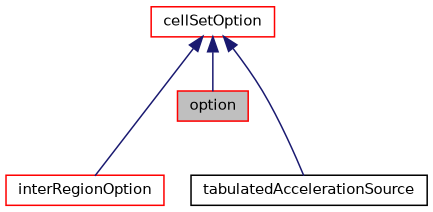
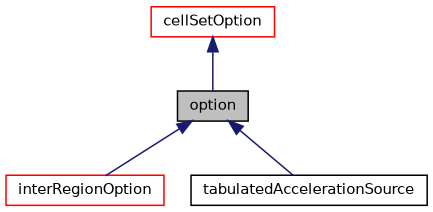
  digraph {
    node [color=black fontname=Helvetica fontsize=10 shape=record]
    edge [color=midnightblue dir=back fontname=Helvetica fontsize=10 labelfontname=Helvetica labelfontsize=10 style=solid]
-   n1 [color=red fillcolor=grey75 fontcolor=black height=0.2 label=option style=filled width=0.4]
+   n1 [fillcolor=grey75 fontcolor=black height=0.2 label=option style=filled width=0.4]
    n2 [color=red height=0.2 label=interRegionOption width=0.4]
    n3 [height=0.2 label=tabulatedAccelerationSource width=0.4]
    n4 [color=red height=0.2 label=cellSetOption width=0.4]
-   n4 -> n2
-   n4 -> n3
+   n1 -> n2
+   n1 -> n3
    n4 -> n1
  }
